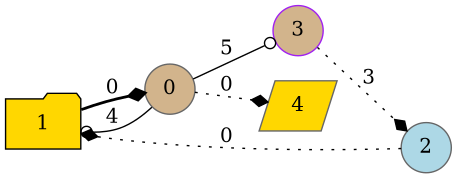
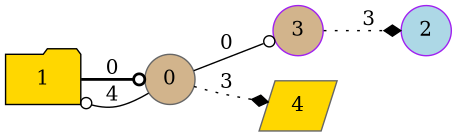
  digraph {
    rankdir=LR
    node [color=gray40 fillcolor=gold shape=circle style=filled]
    edge [arrowhead=diamond style=dotted]
    1 [color=black shape=folder]
    0 [fillcolor=tan]
    3 [color=purple fillcolor=tan]
    4 [shape=parallelogram]
-   2 [fillcolor=lightblue]
-   1 -> 0 [label=0 style=bold]
+   2 [color=purple fillcolor=lightblue]
+   1 -> 0 [arrowhead=odot label=0 style=bold]
    0 -> 1 [arrowhead=odot label=4 style=solid]
-   0 -> 3 [arrowhead=odot label=5 style=solid]
-   0 -> 4 [label=0]
+   0 -> 3 [arrowhead=odot label=0 style=solid]
+   0 -> 4 [label=3]
    3 -> 2 [label=3]
-   2 -> 1 [label=0]
  }
